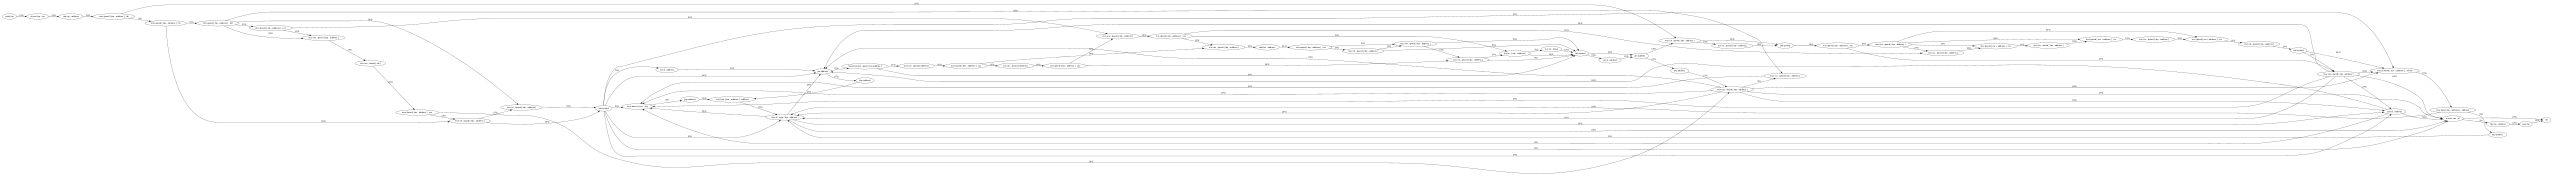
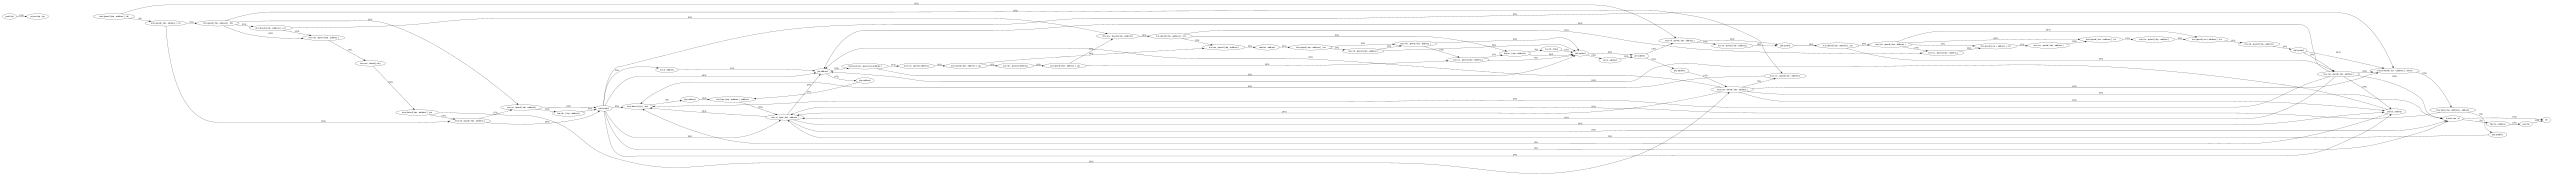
  digraph {
    fontname="Liberation Sans"
    rankdir=LR
    node [fontname="Liberation Sans"]
    edge [fontname="Liberation Sans"]
    n1 [label="push rbp"]
    n2 [label="movss rbp , rsp"]
-   n3 [label="sub rsp , address"]
    n4 [label="mov qword [ rbp - address ] , rdi"]
    n5 [label="mov qword [ rbp - address ] , rsi"]
    n6 [label="mov rdi , qword [ rbp - address ]"]
    n7 [label="mov qword [ rbp - address ] , rdx"]
    n8 [label="mov rdi , qword [ rbp - address ]"]
    n9 [label="mov rsi , qword [ rbp - address ]"]
    n10 [label="call symbol"]
    n11 [label="mov dword [ rbp - address ] , ecx"]
    n12 [label="mov rax , qword [ rbp - address ]"]
    n13 [label="mov rsi , qword [ rbp - address ]"]
    n14 [label="mov rcx , qword [ rbp - address ]"]
    n15 [label="call symbol"]
    n16 [label="mov ecx , dword [ rbp - address ]"]
    n17 [label="mov ecx , dword [ rax ]"]
+   n18 [label="lea rdx , [ rbp - address ]"]
    n19 [label="mov dword [ rcx ] , eax"]
    n20 [label="mov dword [ rbp - address ] , ecx"]
    n21 [label="mov dword [ rbp - address ] , ecx"]
    n22 [label="mov eax , dword [ rbp - address ]"]
    n23 [label="jne address"]
    n24 [label="movss dword [ rax + address ] , xmm0"]
    n25 [label="mov al , byte [ rbp - address ]"]
    n26 [label="and al , address"]
    n27 [label="movzx eax , al"]
    n28 [label="test al , address"]
    n29 [label="movsd xmm0 , qword [ rel address ]"]
    n30 [label="jmp address"]
    n31 [label="mov byte [ rbp - address ] , address"]
    n32 [label="rbp rsp , address"]
    n33 [label=retn]
    n34 [label="jmp address"]
    n35 [label="mov rax , qword [ address ]"]
    n36 [label="call symbol"]
    n37 [label="mov byte [ rbp - address ] , address"]
    n38 [label="mov qword [ rbp - address ] , rax"]
    n39 [label="test al , address"]
    n40 [label="jne address"]
    n41 [label="mov rax , qword [ address ]"]
    n42 [label="mov rax , qword [ rbp - address ]"]
    n43 [label="mov qword [ rbp - address ] , rax"]
    n44 [label="add rax , address"]
    n45 [label="mov rcx , qword [ rbp - address ]"]
    n46 [label="lea rsi , [ rbp - address ]"]
    n47 [label="mov rcx , qword [ rbp - address ]"]
    n48 [label="mov r8 , string"]
    n49 [label="mov qword [ rax + address ] , rcx"]
    n50 [label="mov qword [ rbp - address ] , rax"]
    n51 [label="mov rdi , qword [ rbp - address ]"]
    n52 [label="mov rdx , qword [ rbp - address ]"]
    n53 [label="jmp address"]
    n54 [label="mov qword [ rbp - address ] , rax"]
    n55 [label="mov rax , qword [ rbp - address ]"]
    n56 [label="mov rax , qword [ rbp - address ]"]
    n57 [label="mov qword [ rax + address ] , rcx"]
    n58 [label="mov qword [ rax + address ] , rcx"]
    n59 [label="mov rcx , qword [ rbp - address ]"]
    n60 [label="mov rcx , qword [ rbp - address ]"]
    n61 [label="mov rdi , qword [ rbp - address ]"]
    n62 [label="call symbol"]
    n63 [label="jmp address"]
    n64 [label="pop rbp"]
    n1 -> n2 [label=CFG]
-   n2 -> n3 [label=CFG]
-   n3 -> n4 [label=CFG]
    n4 -> n5 [label=CFG]
    n4 -> n6 [label=DFG]
    n5 -> n7 [label=CFG]
    n5 -> n8 [label=DFG]
    n6 -> n9 [label=CFG]
    n6 -> n10 [label=DFG]
    n7 -> n11 [label=CFG]
    n7 -> n12 [label=DFG]
    n7 -> n13 [label=DFG]
    n7 -> n14 [label=DFG]
    n8 -> n13 [label=CFG]
    n8 -> n15 [label=DFG]
    n9 -> n10 [label=DFG]
    n10 -> n54 [label=DFG]
    n11 -> n12 [label=CFG]
    n11 -> n16 [label=DFG]
    n12 -> n17 [label=DFG]
    n13 -> n15 [label=DFG]
+   n13 -> n18 [label=CFG]
    n14 -> n19 [label=DFG]
    n15 -> n19 [label=DFG]
    n15 -> n23 [label=DFG]
    n15 -> n24 [label=DFG]
    n15 -> n25 [label=DFG]
    n15 -> n26 [label=DFG]
    n15 -> n27 [label=DFG]
    n15 -> n28 [label=CFG]
    n16 -> n20 [label=DFG]
    n17 -> n21 [label=DFG]
+   n18 -> n15 [label=DFG]
    n19 -> n34 [label=CFG]
    n20 -> n42 [label=CFG]
    n20 -> n46 [label=DFG]
    n20 -> n47 [label=DFG]
    n21 -> n8 [label=CFG]
    n21 -> n22 [label=DFG]
    n22 -> n14 [label=CFG]
-   n22 -> n19 [label=DFG]
    n22 -> n23 [label=DFG]
    n22 -> n24 [label=DFG]
    n22 -> n25 [label=DFG]
    n22 -> n26 [label=DFG]
    n22 -> n27 [label=DFG]
    n23 -> n29 [label=CFG]
    n23 -> n30 [label=CFG]
    n24 -> n31 [label=CFG]
    n25 -> n19 [label=DFG]
    n25 -> n23 [label=DFG]
    n25 -> n26 [label=DFG]
    n25 -> n27 [label=DFG]
    n26 -> n19 [label=DFG]
    n26 -> n23 [label=DFG]
-   n26 -> n27 [label=DFG]
    n27 -> n32 [label=CFG]
    n27 -> n33 [label=CFG]
    n28 -> n23 [label=CFG]
    n29 -> n35 [label=CFG]
    n29 -> n36 [label=DFG]
    n30 -> n37 [label=CFG]
    n31 -> n25 [label=DFG]
    n31 -> n63 [label=CFG]
    n32 -> n64 [label=CFG]
    n34 -> n37 [label=CFG]
    n35 -> n38 [label=DFG]
    n36 -> n39 [label=CFG]
    n36 -> n40 [label=DFG]
    n37 -> n25 [label=DFG]
    n38 -> n41 [label=CFG]
    n38 -> n42 [label=DFG]
    n39 -> n40 [label=CFG]
    n40 -> n6 [label=CFG]
    n40 -> n53 [label=CFG]
    n41 -> n43 [label=DFG]
    n42 -> n44 [label=DFG]
    n43 -> n16 [label=CFG]
    n43 -> n45 [label=DFG]
    n44 -> n50 [label=DFG]
    n45 -> n36 [label=DFG]
    n45 -> n46 [label=CFG]
    n46 -> n36 [label=DFG]
    n46 -> n48 [label=CFG]
    n47 -> n49 [label=DFG]
    n48 -> n36 [label=CFG]
    n49 -> n59 [label=CFG]
    n50 -> n51 [label=CFG]
    n50 -> n52 [label=DFG]
    n51 -> n36 [label=DFG]
    n51 -> n52 [label=CFG]
    n52 -> n36 [label=DFG]
    n52 -> n45 [label=CFG]
    n53 -> n22 [label=CFG]
    n54 -> n55 [label=DFG]
    n54 -> n56 [label=DFG]
    n55 -> n47 [label=CFG]
    n55 -> n49 [label=DFG]
    n55 -> n57 [label=DFG]
    n55 -> n58 [label=DFG]
    n56 -> n19 [label=DFG]
    n56 -> n23 [label=DFG]
    n56 -> n24 [label=DFG]
    n56 -> n25 [label=DFG]
    n56 -> n26 [label=DFG]
    n56 -> n27 [label=DFG]
    n57 -> n60 [label=CFG]
    n58 -> n61 [label=CFG]
    n59 -> n57 [label=DFG]
    n60 -> n58 [label=DFG]
    n61 -> n62 [label=DFG]
    n62 -> n24 [label=DFG]
    n62 -> n56 [label=CFG]
    n63 -> n25 [label=CFG]
    n64 -> n33 [label=CFG]
  }
